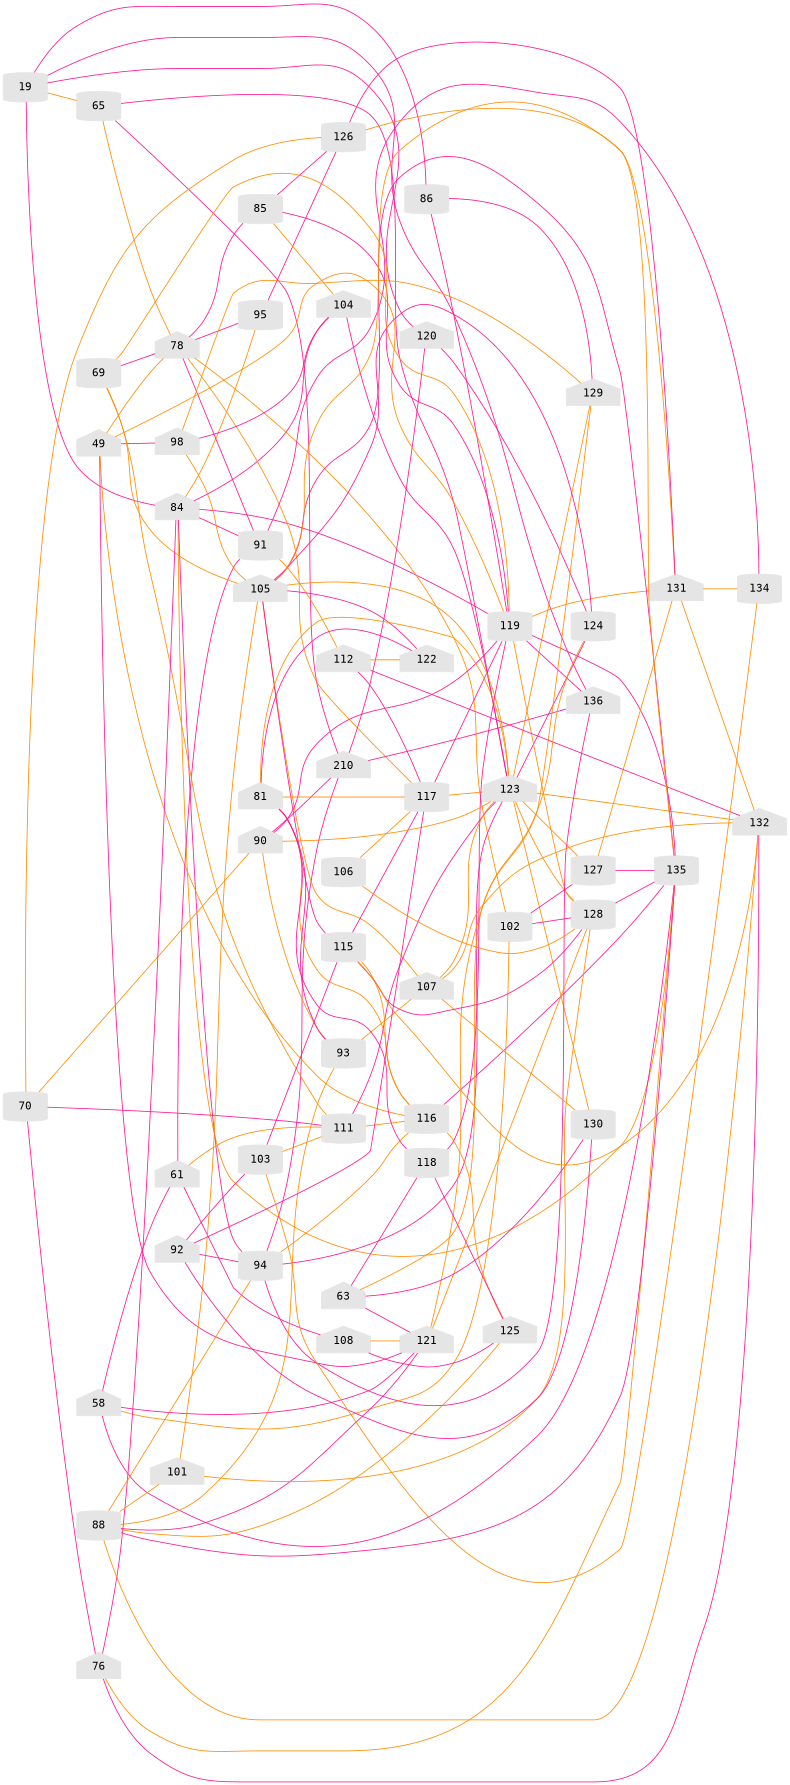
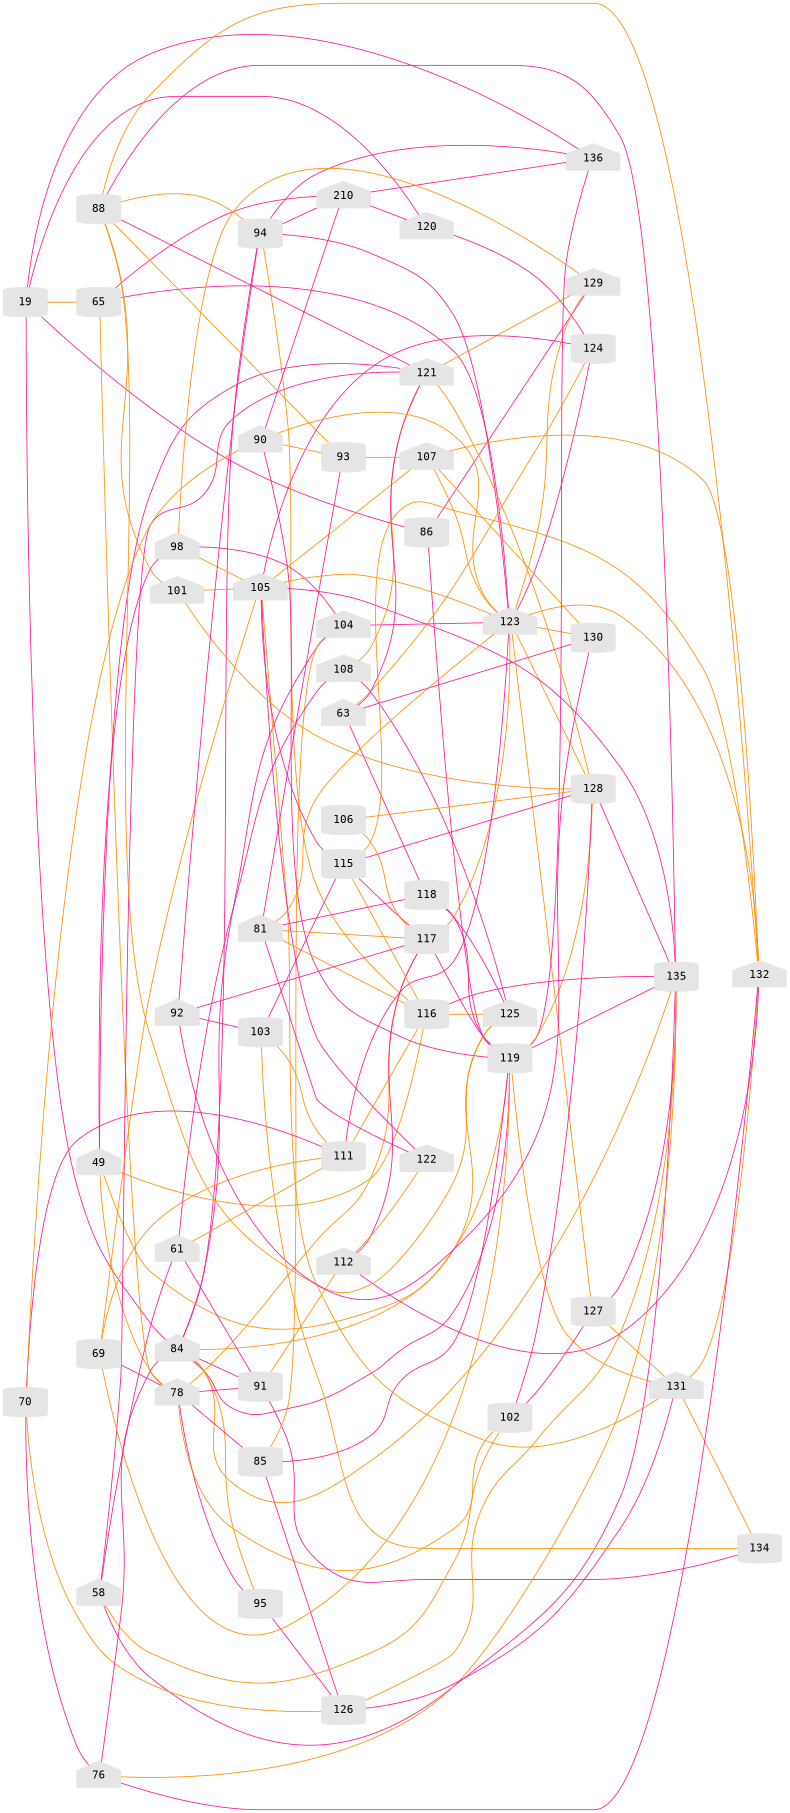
  graph {
    fontname="DejaVu Sans Mono"
    rankdir=LR
    node [color=gray90 fontname="DejaVu Sans Mono" shape=cylinder style=filled]
    edge [color=deeppink fontname="DejaVu Sans Mono"]
    19 [super="+8"]
    65 [super="+16"]
    84 [shape=house super="+42+82"]
    86
    120 [shape=house]
    136 [shape=house]
    78 [shape=house super="+60"]
    n8 [label=210 shape=house super="+37+83"]
    123 [shape=house super="+80+18+75"]
    119 [super="+96+77"]
    135 [super="+133"]
    91 [super="+6"]
    95
    94 [super="+15+30+74"]
    104 [shape=house super="+54"]
    125 [shape=house super="+25+113"]
    129 [shape=house]
    124
    49 [shape=house super="+17"]
    98 [shape=house]
    116 [super="+109"]
    121 [shape=house super="+29+55"]
    102
    85
    117 [super="+114+56"]
    105 [shape=house super="+38+87+73"]
    128 [super="+20+28+59+97"]
    131 [shape=house super="+12+26"]
    58 [shape=house]
    61 [shape=house]
    108 [shape=house]
    111 [super="+34"]
    127
    112 [shape=house super="+13"]
    134
    63 [shape=house]
    118
    130 [super="+57"]
    132 [shape=house super="+89"]
    69
    122 [shape=house]
    107 [shape=house super="+36"]
    115 [super="+53"]
    70
    76 [shape=house]
    90 [shape=house super="+35"]
    126 [super="+48"]
    93
    81 [shape=house super="+41"]
    88 [super="+11+24+46"]
    101 [shape=house super="+100"]
    92 [shape=house]
    103
    106
    19 -- 65 [color=darkorange weight=2]
    19 -- 84
    19 -- 86
    19 -- 120
    19 -- 136
    65 -- 78 [color=darkorange]
    65 -- n8 [weight=2]
    65 -- 123 [weight=3]
    84 -- 119
    84 -- 135 [color=darkorange]
    84 -- 91
    84 -- 95 [color=darkorange]
    84 -- 94
    84 -- 104 [weight=2]
+   84 -- 125 [color=darkorange weight=3]
    86 -- 119 [weight=2]
    86 -- 129
    120 -- 124
    78 -- 91
    78 -- 95
    78 -- 102 [color=darkorange]
    78 -- 85
    78 -- 117 [color=darkorange]
    n8 -- 120 [weight=2]
    n8 -- 136
    123 -- 129 [color=darkorange]
    123 -- 124
    123 -- 128 [color=darkorange weight=5]
    123 -- 127 [color=darkorange]
    123 -- 130 [color=darkorange weight=2]
    123 -- 132 [color=darkorange]
    119 -- 136
    119 -- 135 [weight=2]
    119 -- 128 [color=darkorange weight=2]
    119 -- 131 [color=darkorange weight=2]
    91 -- 112 [color=darkorange weight=2]
    91 -- 134
    95 -- 126 [weight=2]
    94 -- 136
    94 -- n8
    94 -- 123 [weight=2]
    94 -- 116 [color=darkorange weight=2]
    104 -- 123 [weight=2]
    49 -- 78 [color=darkorange]
    49 -- 119 [color=darkorange]
    49 -- 98
    49 -- 116 [color=darkorange weight=2]
    49 -- 121
    98 -- 104
    98 -- 129 [color=darkorange]
    98 -- 105 [color=darkorange]
    116 -- 135
    116 -- 125 [color=darkorange weight=2]
    121 -- 129 [color=darkorange]
    121 -- 128 [color=darkorange]
    102 -- 128
    102 -- 127
    85 -- 119
    85 -- 104 [color=darkorange]
    85 -- 126
    117 -- 123 [color=darkorange]
    117 -- 119
    105 -- 123 [color=darkorange]
    105 -- 135 [weight=4]
    105 -- 124
    105 -- 131 [color=darkorange]
    105 -- 122
    105 -- 107 [color=darkorange]
    105 -- 115
    128 -- 135 [weight=2]
    131 -- 134 [color=darkorange]
    131 -- 132 [color=darkorange weight=2]
    58 -- 135
    58 -- 121
    58 -- 102 [color=darkorange]
    58 -- 61
    61 -- 91
    61 -- 108
    61 -- 111 [color=darkorange]
    108 -- 125
    108 -- 121 [color=darkorange]
    111 -- 123 [weight=3]
    111 -- 116 [color=darkorange]
    127 -- 135
    127 -- 131 [color=darkorange]
    112 -- 117
    112 -- 132
    112 -- 122 [color=darkorange weight=2]
    63 -- 124 [color=darkorange]
    63 -- 121
    63 -- 118
    63 -- 130
    118 -- 119
    118 -- 125
    69 -- 78
    69 -- 119 [color=darkorange]
    69 -- 105 [color=darkorange]
    69 -- 111 [color=darkorange]
    107 -- 123 [color=darkorange weight=3]
    107 -- 130 [color=darkorange weight=2]
    107 -- 132 [color=darkorange]
    115 -- 116 [color=darkorange]
    115 -- 117
    115 -- 128
    115 -- 132 [color=darkorange]
    70 -- 111
    70 -- 76
    70 -- 90 [color=darkorange]
    70 -- 126 [color=darkorange]
    76 -- 84
    76 -- 135 [color=darkorange]
    76 -- 132
    90 -- n8 [weight=2]
    90 -- 123 [color=darkorange]
    90 -- 119
    90 -- 93 [color=darkorange]
    126 -- 135 [color=darkorange]
    126 -- 131
    93 -- 107 [color=darkorange]
    81 -- 123 [color=darkorange weight=2]
    81 -- 116 [color=darkorange]
    81 -- 117 [color=darkorange weight=2]
    81 -- 118
    81 -- 122
    81 -- 93
    88 -- 135
    88 -- 94 [color=darkorange weight=2]
    88 -- 125 [color=darkorange]
    88 -- 121 [weight=2]
    88 -- 132 [color=darkorange]
    88 -- 93 [color=darkorange]
    88 -- 101 [color=darkorange weight=2]
    101 -- 105 [color=darkorange weight=2]
    101 -- 128 [color=darkorange weight=2]
    92 -- 94
    92 -- 117
    92 -- 130
    92 -- 103
    103 -- 111 [color=darkorange]
    103 -- 134 [color=darkorange]
    103 -- 115
    106 -- 117 [color=darkorange weight=2]
    106 -- 128 [color=darkorange weight=2]
  }
